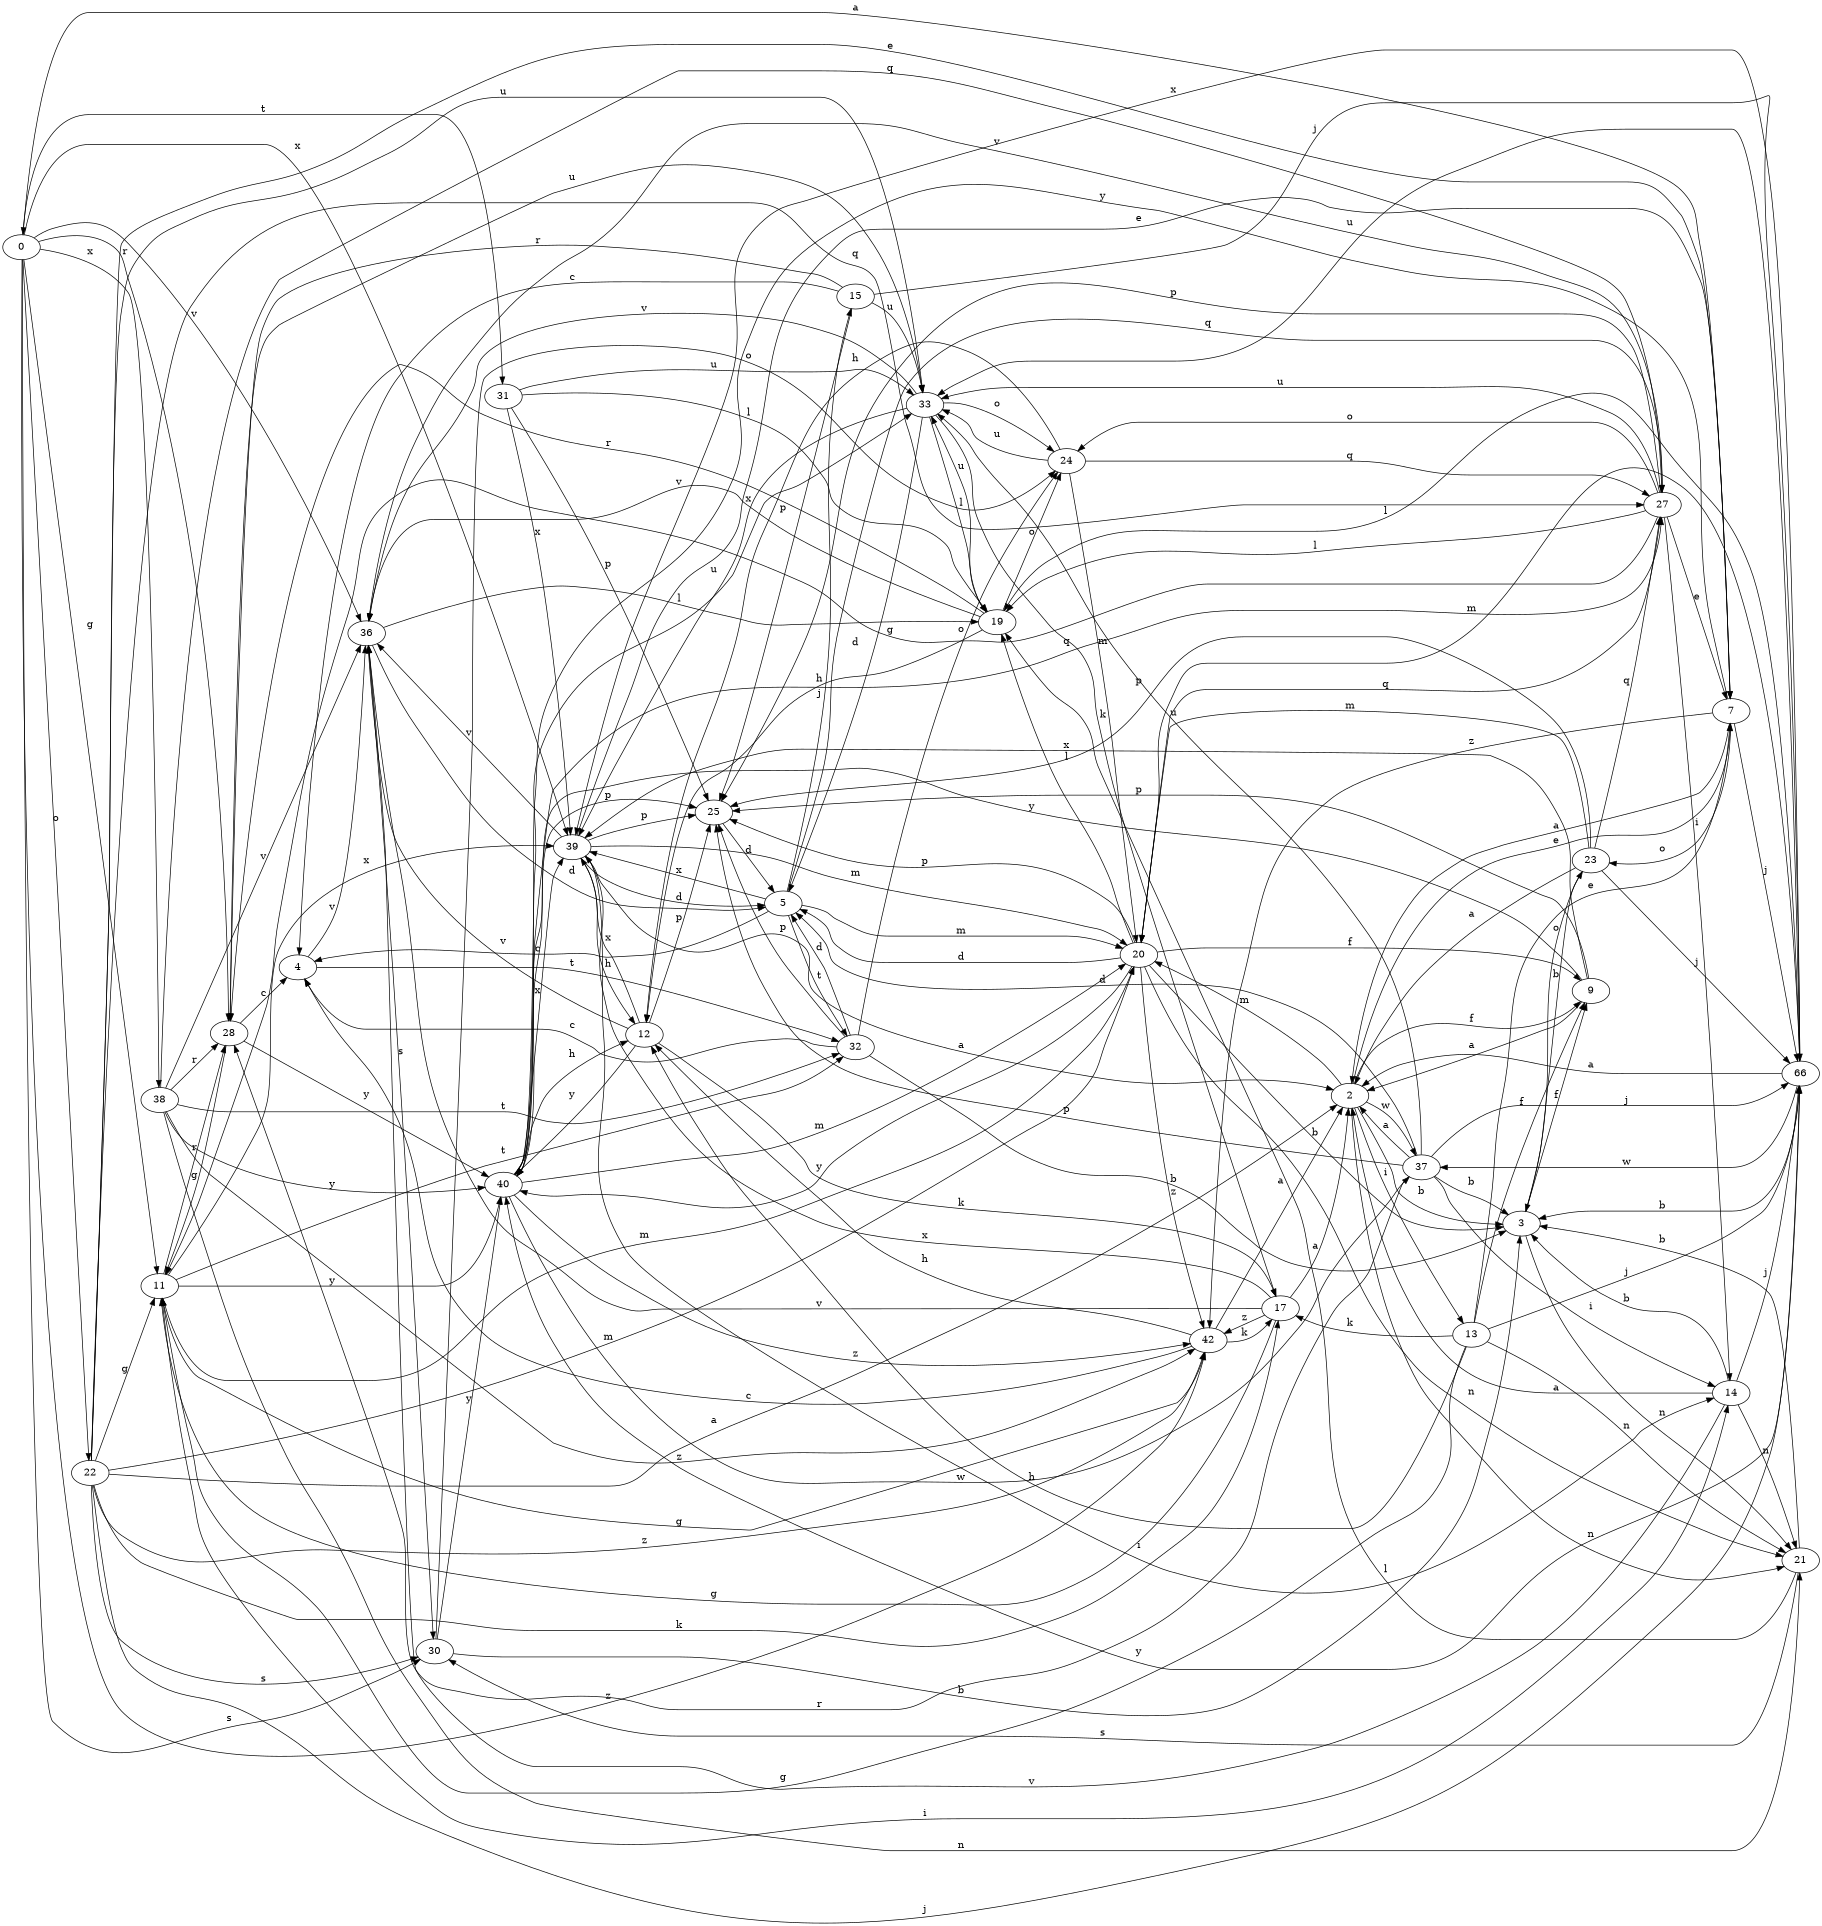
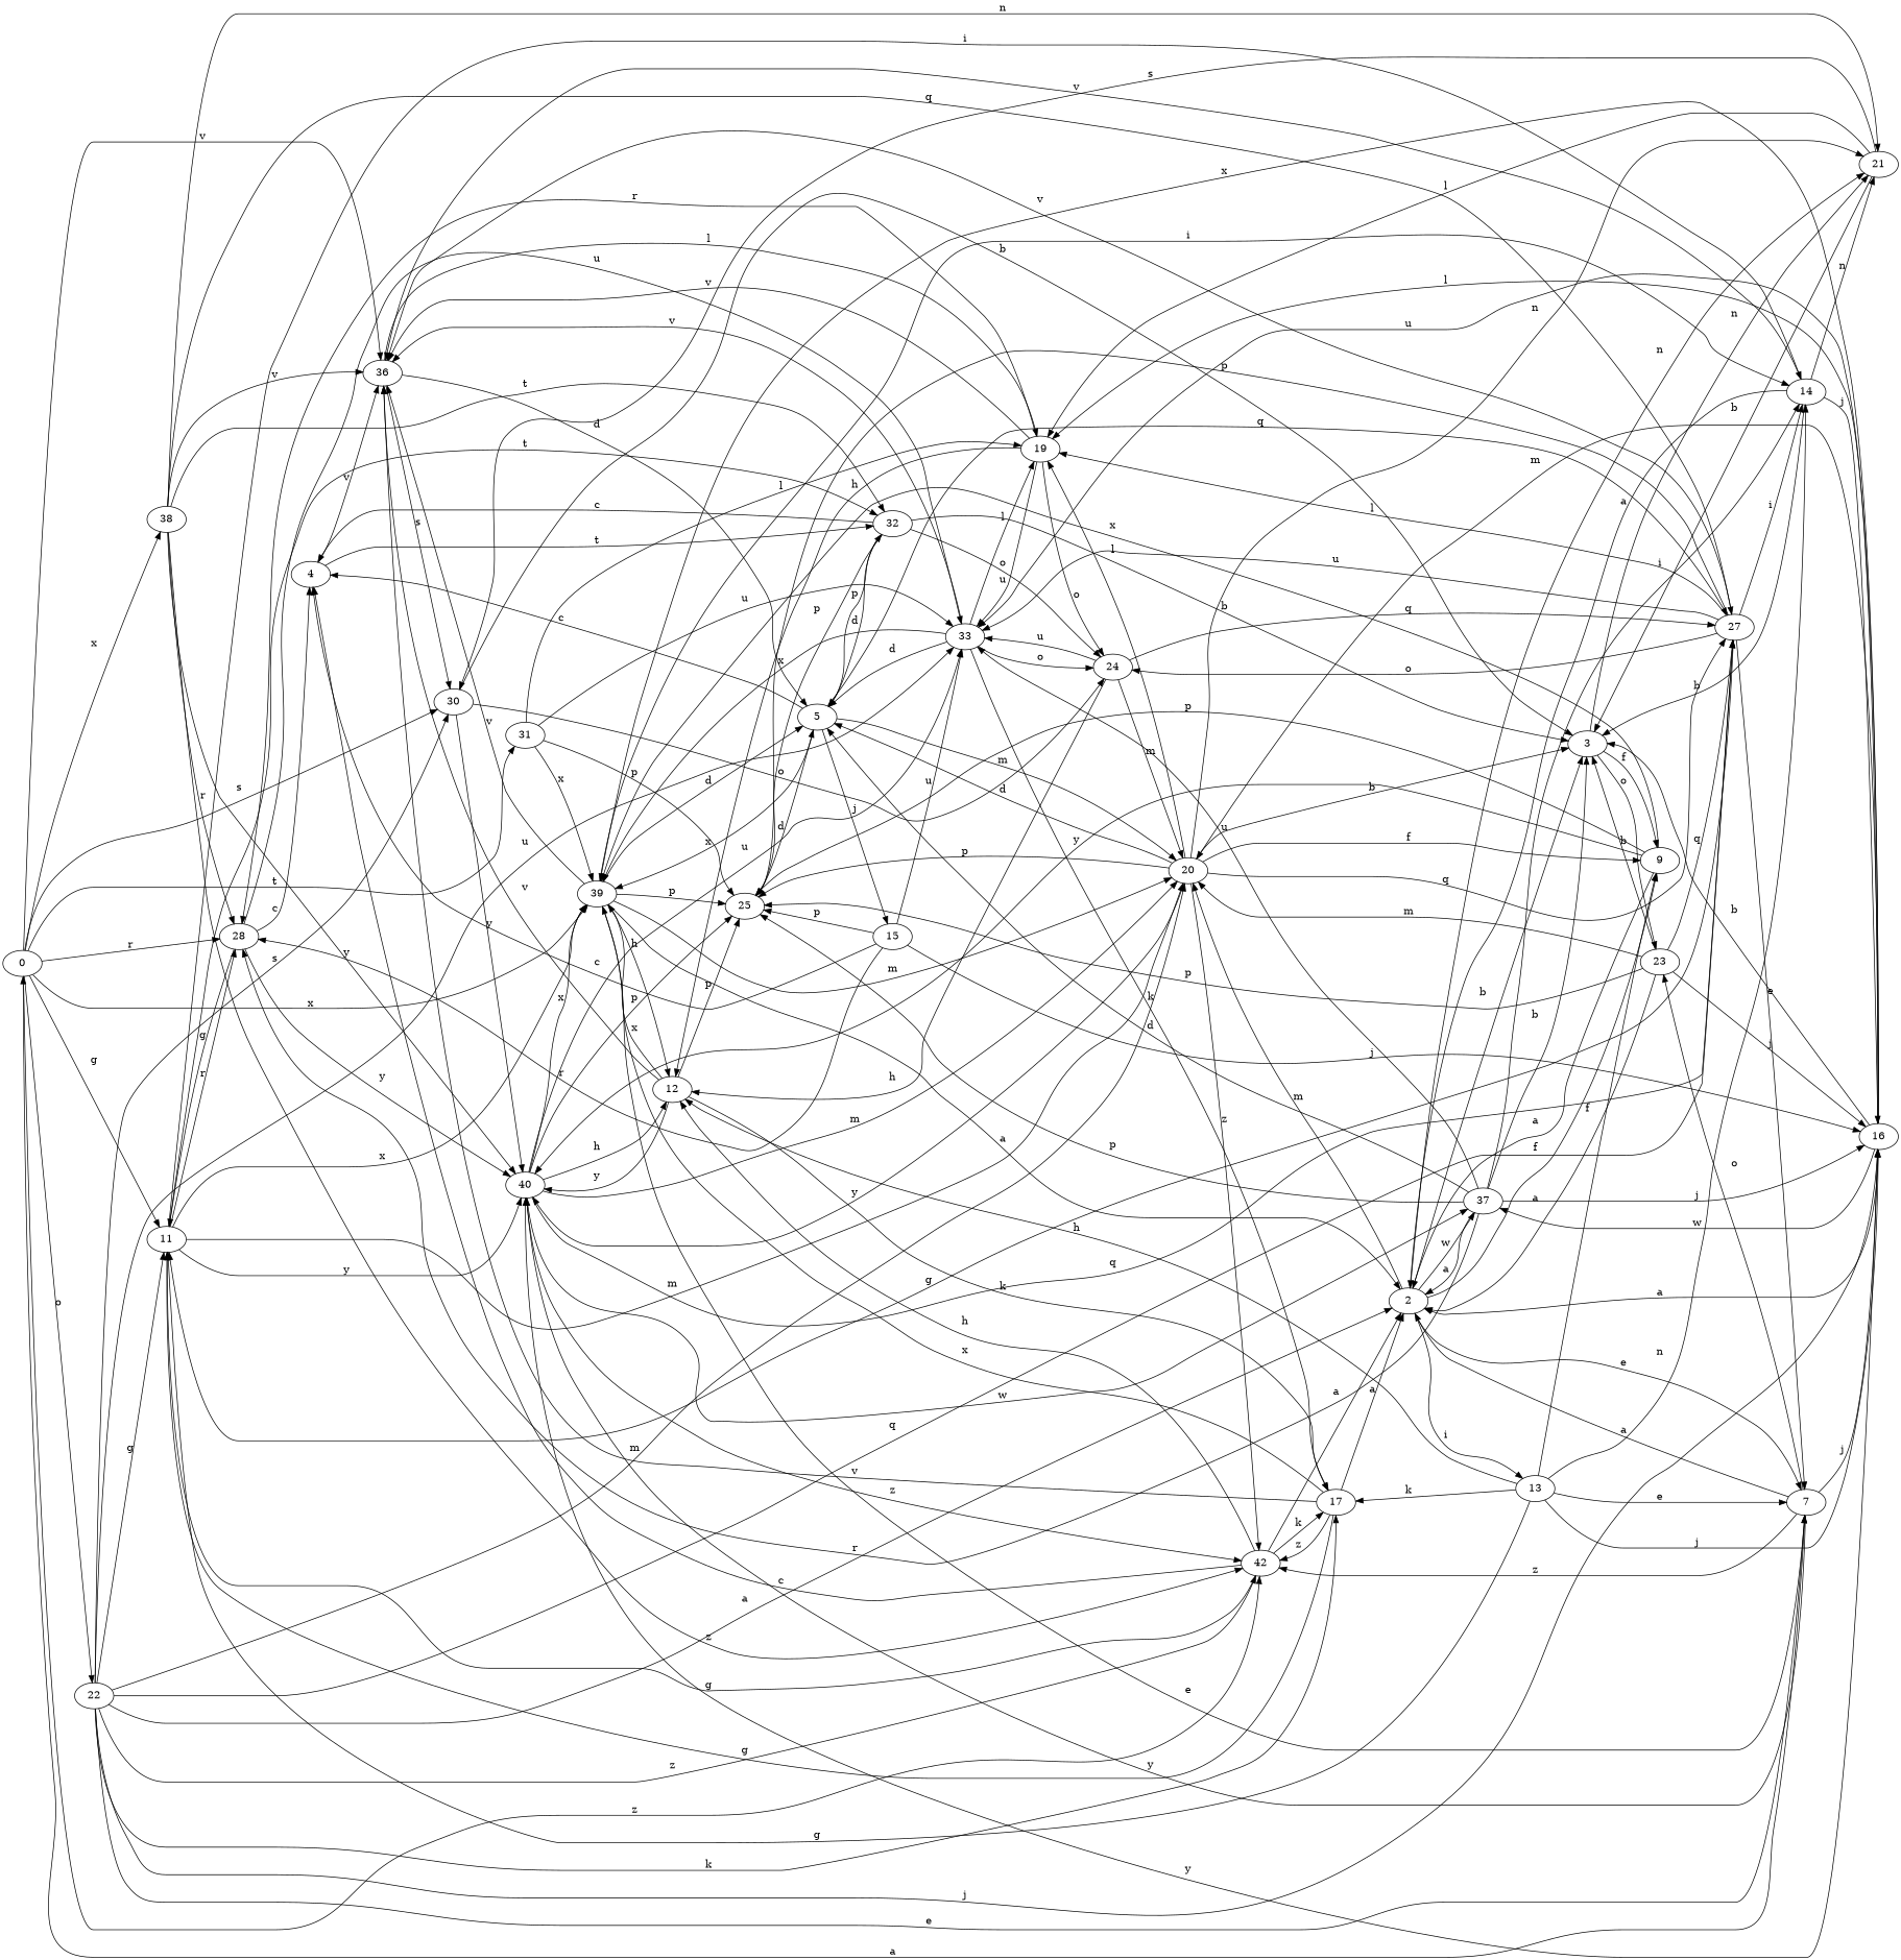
  strict digraph {
    rankdir=LR
    0
    11
    22
    28
    30
    31
    36
    38
    39
    42
    20
    32
    40
    14
    2
    7
-   16 [label=66]
+   16
    27
    17
    33
    4
    3
    24
    19
    25
    5
    21
    12
    9
    13
    37
    23
    15
    0 -> 11 [label=g]
    0 -> 22 [label=o]
    0 -> 28 [label=r]
    0 -> 30 [label=s]
    0 -> 31 [label=t]
    0 -> 36 [label=v]
    0 -> 38 [label=x]
    0 -> 39 [label=x]
    0 -> 42 [label=z]
    11 -> 28 [label=r]
    11 -> 39 [label=x]
    11 -> 20 [label=m]
    11 -> 32 [label=t]
    11 -> 40 [label=y]
    11 -> 14 [label=i]
    22 -> 11 [label=g]
    22 -> 30 [label=s]
    22 -> 42 [label=z]
    22 -> 20 [label=m]
    22 -> 2 [label=a]
    22 -> 7 [label=e]
    22 -> 16 [label=j]
    22 -> 27 [label=q]
    22 -> 17 [label=k]
    22 -> 33 [label=u]
    28 -> 11 [label=g]
    28 -> 40 [label=y]
    28 -> 33 [label=u]
    28 -> 4 [label=c]
    30 -> 40 [label=y]
    30 -> 3 [label=b]
    30 -> 24 [label=o]
    31 -> 39 [label=x]
    31 -> 33 [label=u]
    31 -> 19 [label=l]
    31 -> 25 [label=p]
    36 -> 30 [label=s]
    36 -> 19 [label=l]
    36 -> 5 [label=d]
    38 -> 28 [label=r]
    38 -> 36 [label=v]
    38 -> 42 [label=z]
    38 -> 32 [label=t]
    38 -> 40 [label=y]
    38 -> 27 [label=q]
    38 -> 21 [label=n]
    39 -> 36 [label=v]
    39 -> 20 [label=m]
    39 -> 14 [label=i]
    39 -> 2 [label=a]
    39 -> 7 [label=e]
    39 -> 25 [label=p]
    39 -> 5 [label=d]
    39 -> 12 [label=h]
    42 -> 11 [label=g]
    42 -> 2 [label=a]
    42 -> 17 [label=k]
    42 -> 4 [label=c]
    42 -> 12 [label=h]
    20 -> 42 [label=z]
    20 -> 40 [label=y]
    20 -> 27 [label=q]
    20 -> 3 [label=b]
    20 -> 19 [label=l]
    20 -> 25 [label=p]
    20 -> 5 [label=d]
    20 -> 21 [label=n]
    20 -> 9 [label=f]
    32 -> 4 [label=c]
    32 -> 3 [label=b]
    32 -> 24 [label=o]
    32 -> 25 [label=p]
    32 -> 5 [label=d]
    40 -> 39 [label=x]
    40 -> 42 [label=z]
    40 -> 20 [label=m]
    40 -> 27 [label=q]
    40 -> 33 [label=u]
    40 -> 25 [label=p]
    40 -> 12 [label=h]
    40 -> 37 [label=w]
    14 -> 36 [label=v]
    14 -> 2 [label=a]
    14 -> 16 [label=j]
    14 -> 3 [label=b]
    14 -> 21 [label=n]
    2 -> 20 [label=m]
    2 -> 7 [label=e]
    2 -> 3 [label=b]
    2 -> 21 [label=n]
    2 -> 9 [label=f]
    2 -> 13 [label=i]
    2 -> 37 [label=w]
    7 -> 0 [label=a]
    7 -> 42 [label=z]
    7 -> 40 [label=y]
    7 -> 2 [label=a]
    7 -> 16 [label=j]
    7 -> 23 [label=o]
    16 -> 39 [label=x]
    16 -> 20 [label=m]
    16 -> 40 [label=y]
    16 -> 2 [label=a]
    16 -> 33 [label=u]
    16 -> 3 [label=b]
    16 -> 19 [label=l]
    16 -> 37 [label=w]
    27 -> 11 [label=g]
    27 -> 36 [label=v]
    27 -> 14 [label=i]
    27 -> 7 [label=e]
    27 -> 33 [label=u]
    27 -> 24 [label=o]
    27 -> 19 [label=l]
    27 -> 25 [label=p]
    17 -> 11 [label=g]
    17 -> 36 [label=v]
    17 -> 39 [label=x]
    17 -> 42 [label=z]
    17 -> 2 [label=a]
    33 -> 36 [label=v]
    33 -> 39 [label=x]
    33 -> 17 [label=k]
    33 -> 24 [label=o]
    33 -> 19 [label=l]
    33 -> 5 [label=d]
    4 -> 36 [label=v]
    4 -> 32 [label=t]
    3 -> 21 [label=n]
    3 -> 9 [label=f]
    3 -> 23 [label=o]
    24 -> 20 [label=m]
    24 -> 27 [label=q]
    24 -> 33 [label=u]
    24 -> 12 [label=h]
    19 -> 28 [label=r]
    19 -> 36 [label=v]
    19 -> 33 [label=u]
    19 -> 24 [label=o]
    19 -> 12 [label=h]
    25 -> 5 [label=d]
    5 -> 39 [label=x]
    5 -> 20 [label=m]
-   5 -> 32 [label=t]
+   5 -> 32 [label=p]
    5 -> 27 [label=q]
    5 -> 4 [label=c]
    5 -> 15 [label=j]
    21 -> 30 [label=s]
    21 -> 3 [label=b]
    21 -> 19 [label=l]
    12 -> 36 [label=v]
    12 -> 39 [label=x]
    12 -> 40 [label=y]
    12 -> 17 [label=k]
    12 -> 25 [label=p]
    9 -> 39 [label=x]
    9 -> 40 [label=y]
    9 -> 2 [label=a]
    9 -> 25 [label=p]
    13 -> 11 [label=g]
    13 -> 7 [label=e]
    13 -> 16 [label=j]
    13 -> 17 [label=k]
-   13 -> 21 [label=n]
+   13 -> 14 [label=n]
    13 -> 12 [label=h]
    13 -> 9 [label=f]
    37 -> 28 [label=r]
    37 -> 14 [label=i]
    37 -> 2 [label=a]
    37 -> 16 [label=j]
    37 -> 33 [label=u]
    37 -> 3 [label=b]
    37 -> 25 [label=p]
    37 -> 5 [label=d]
    23 -> 20 [label=m]
    23 -> 2 [label=a]
    23 -> 16 [label=j]
    23 -> 27 [label=q]
    23 -> 3 [label=b]
    23 -> 25 [label=p]
    15 -> 28 [label=r]
    15 -> 16 [label=j]
    15 -> 33 [label=u]
    15 -> 4 [label=c]
    15 -> 25 [label=p]
  }
